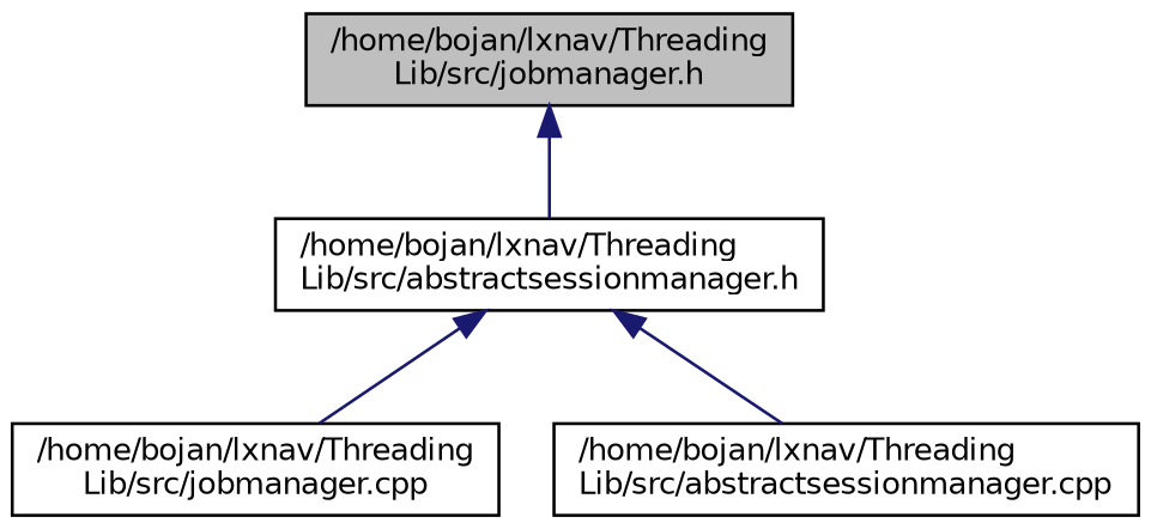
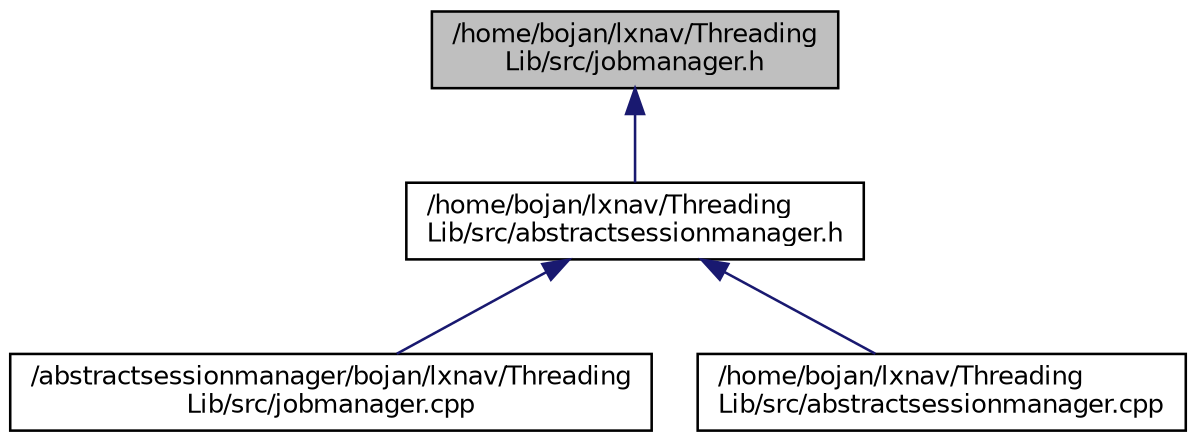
  digraph {
    node [color=black fillcolor=white fontname=Helvetica fontsize=10 shape=record style=filled]
    edge [color=midnightblue dir=back fontname=Helvetica fontsize=10 labelfontname=Helvetica labelfontsize=10 style=solid]
    n1 [fillcolor=grey75 fontcolor=black height=0.2 label="/home/bojan/lxnav/Threading\lLib/src/jobmanager.h" width=0.4]
    n2 [height=0.2 label="/home/bojan/lxnav/Threading\lLib/src/abstractsessionmanager.h" width=0.4]
-   n3 [height=0.2 label="/home/bojan/lxnav/Threading\lLib/src/jobmanager.cpp" width=0.4]
+   n3 [height=0.2 label="/abstractsessionmanager/bojan/lxnav/Threading\lLib/src/jobmanager.cpp" width=0.4]
    n4 [height=0.2 label="/home/bojan/lxnav/Threading\lLib/src/abstractsessionmanager.cpp" width=0.4]
    n1 -> n2
    n2 -> n3
    n2 -> n4
  }
